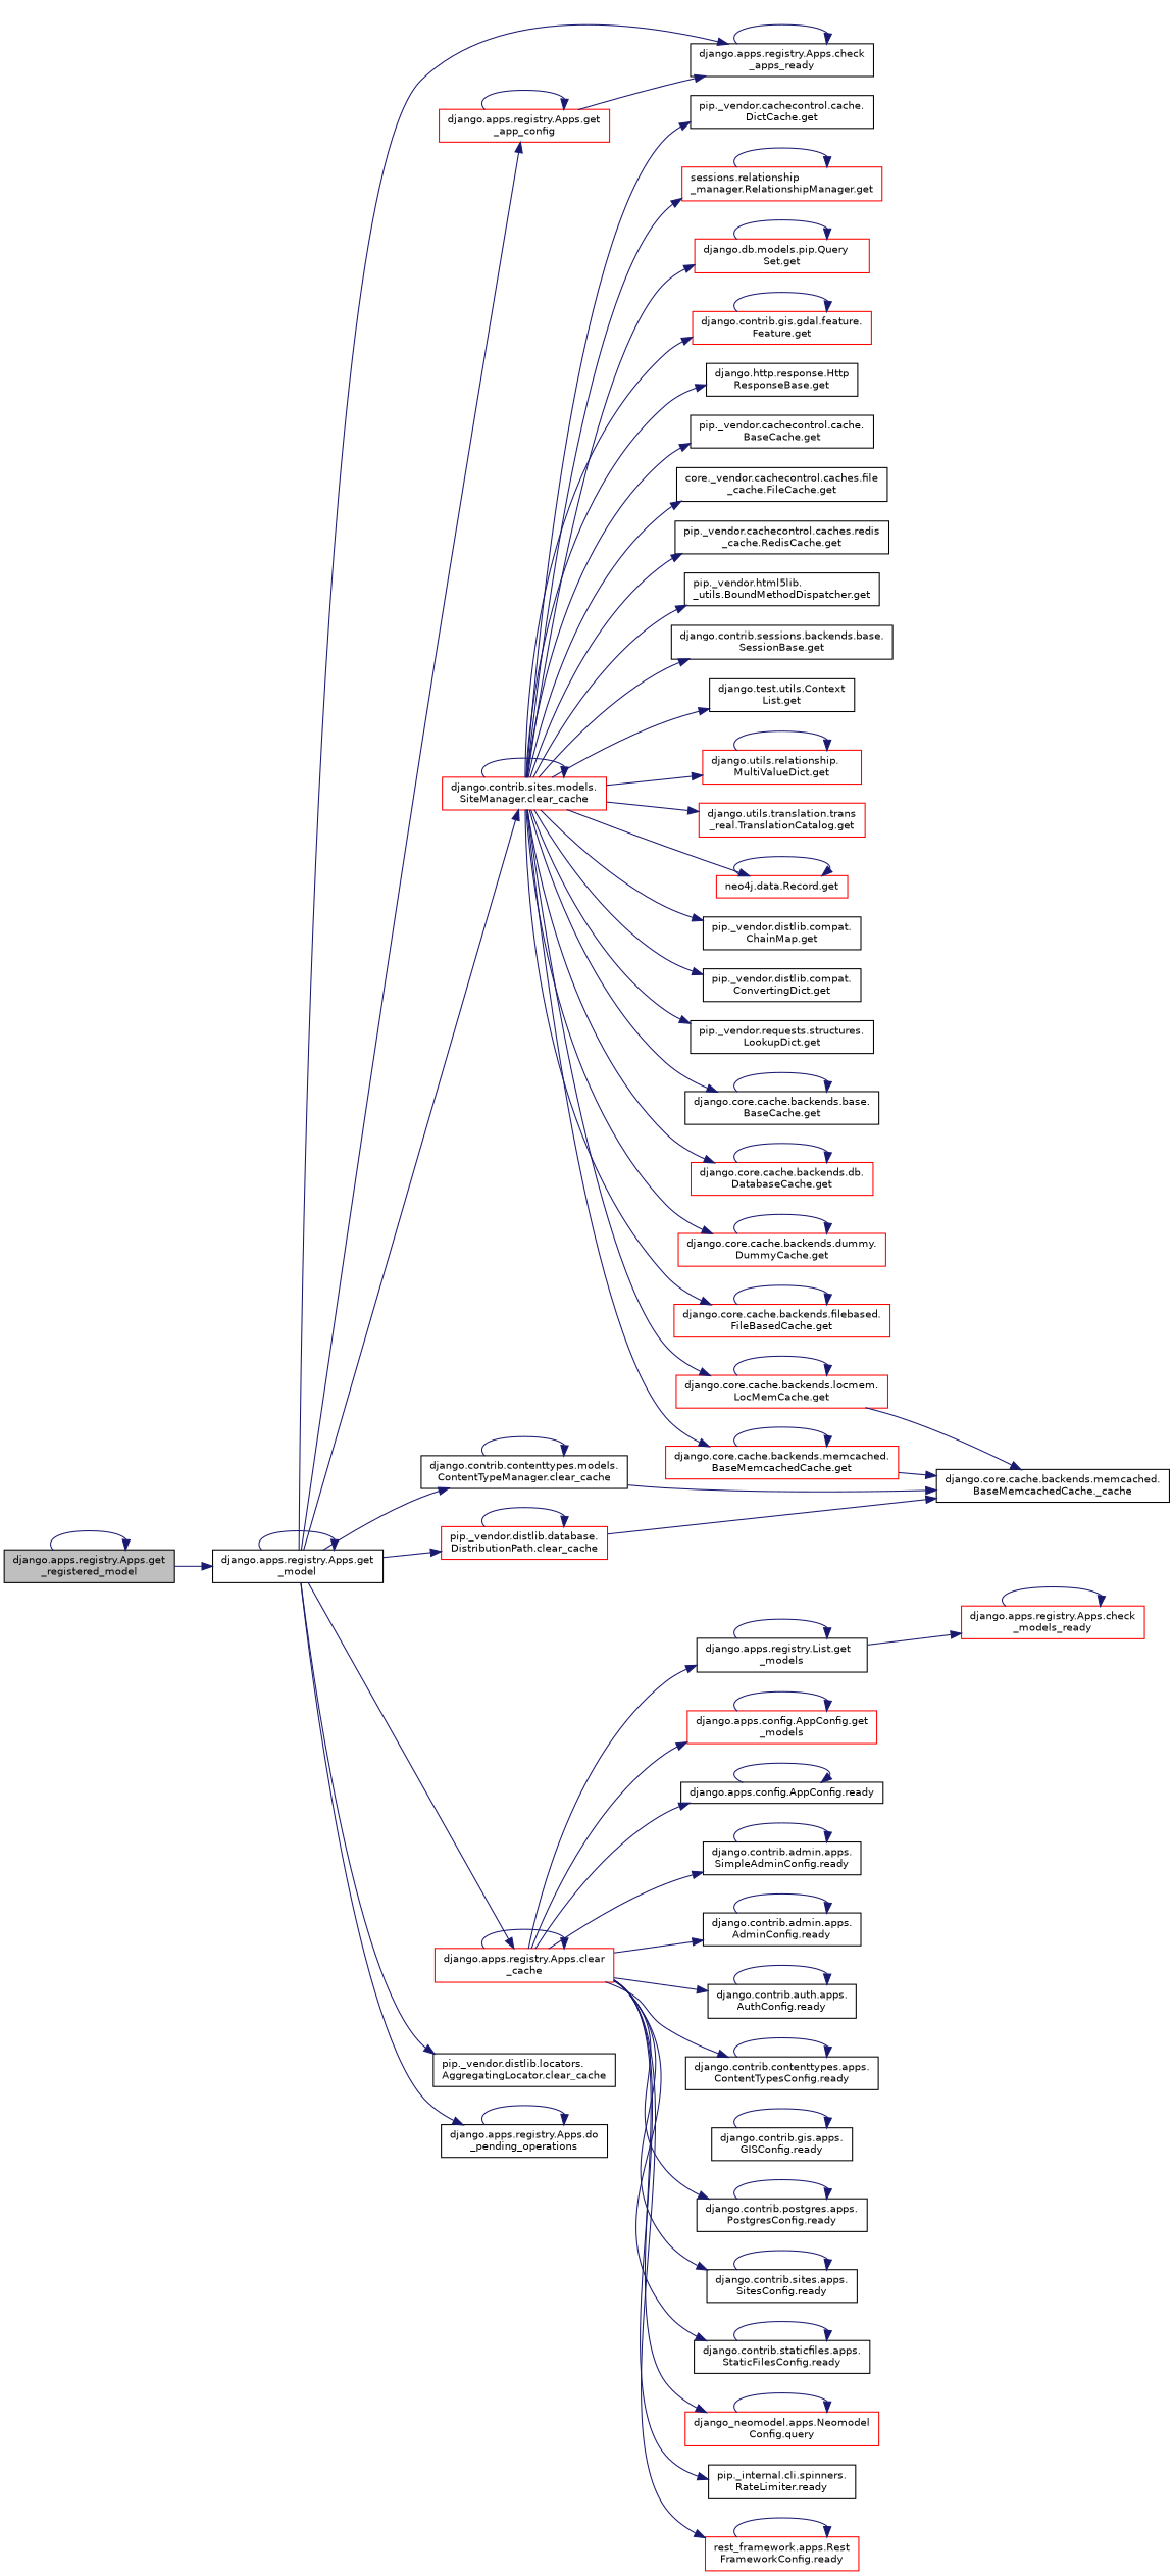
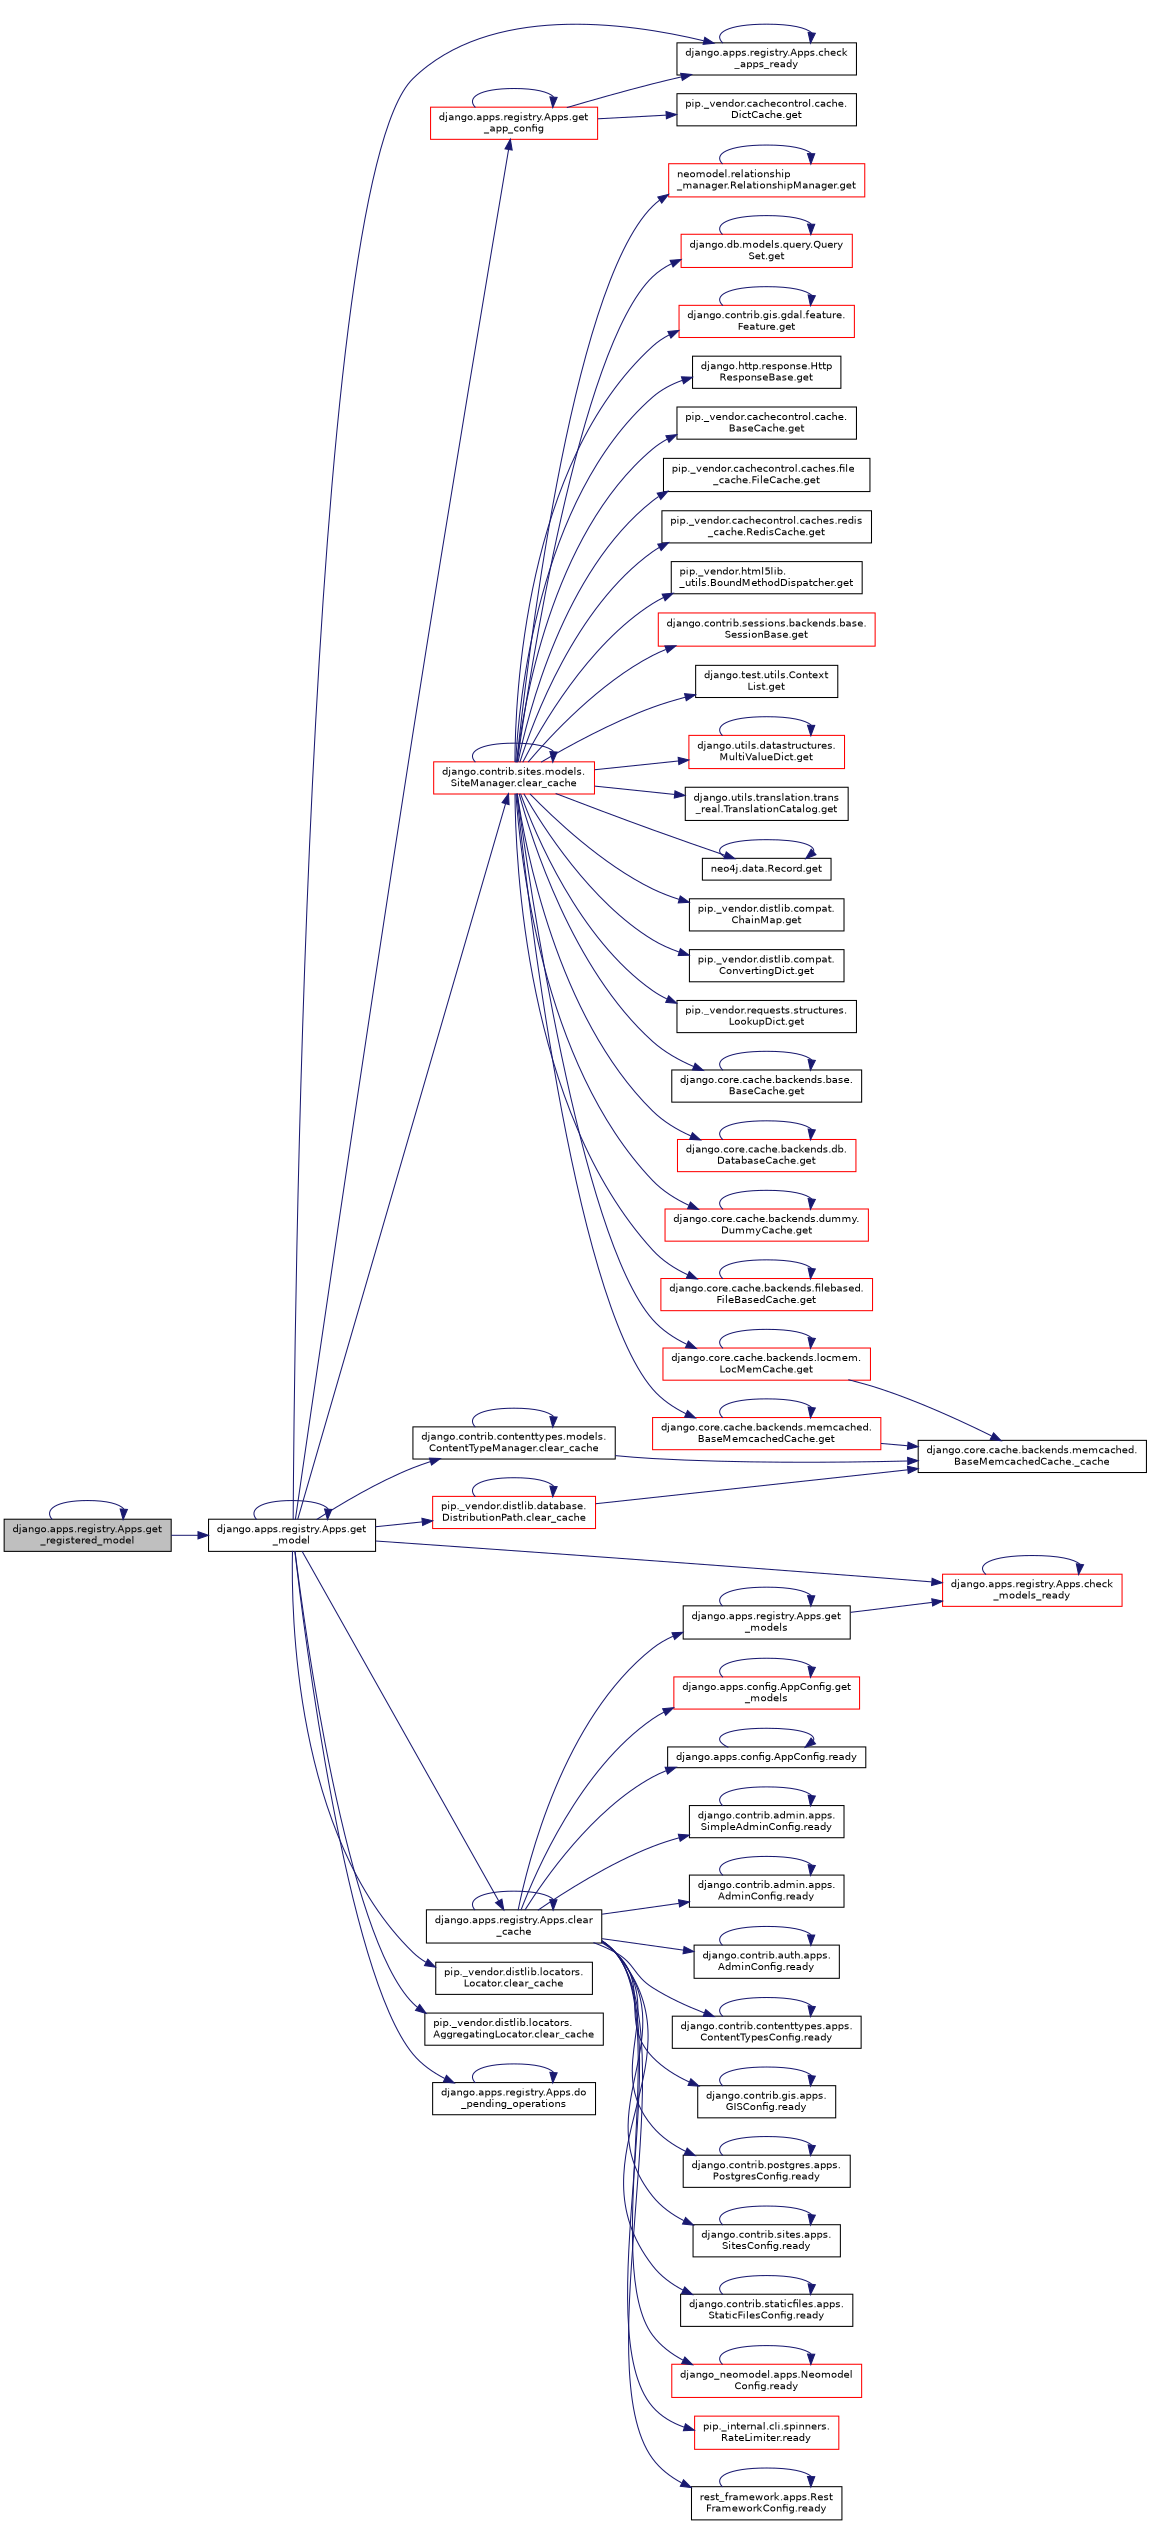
  digraph {
    rankdir=LR
    node [color=black fillcolor=white fontname=Helvetica fontsize=10 shape=record style=filled]
    edge [color=midnightblue fontname=Helvetica fontsize=10 labelfontname=Helvetica labelfontsize=10 style=solid]
    n1 [fillcolor=grey75 fontcolor=black height=0.2 label="django.apps.registry.Apps.get\l_registered_model" width=0.4]
    n2 [height=0.2 label="django.apps.registry.Apps.get\l_model" width=0.4]
    n3 [height=0.2 label="django.apps.registry.Apps.check\l_apps_ready" width=0.4]
    n4 [color=red height=0.2 label="django.apps.registry.Apps.check\l_models_ready" width=0.4]
-   n5 [color=red height=0.2 label="django.apps.registry.Apps.clear\l_cache" width=0.4]
+   n5 [height=0.2 label="django.apps.registry.Apps.clear\l_cache" width=0.4]
    n6 [height=0.2 label="django.contrib.contenttypes.models.\lContentTypeManager.clear_cache" width=0.4]
    n7 [color=red height=0.2 label="django.contrib.sites.models.\lSiteManager.clear_cache" width=0.4]
    n8 [color=red height=0.2 label="pip._vendor.distlib.database.\lDistributionPath.clear_cache" width=0.4]
+   n9 [height=0.2 label="pip._vendor.distlib.locators.\lLocator.clear_cache" width=0.4]
    n10 [height=0.2 label="pip._vendor.distlib.locators.\lAggregatingLocator.clear_cache" width=0.4]
    n11 [height=0.2 label="django.apps.registry.Apps.do\l_pending_operations" width=0.4]
    n12 [color=red height=0.2 label="django.apps.registry.Apps.get\l_app_config" width=0.4]
    n13 [color=red height=0.2 label="django.apps.config.AppConfig.get\l_models" width=0.4]
-   n14 [height=0.2 label="django.apps.registry.List.get\l_models" width=0.4]
+   n14 [height=0.2 label="django.apps.registry.Apps.get\l_models" width=0.4]
    n15 [height=0.2 label="django.apps.config.AppConfig.ready" width=0.4]
    n16 [height=0.2 label="django.contrib.admin.apps.\lSimpleAdminConfig.ready" width=0.4]
    n17 [height=0.2 label="django.contrib.admin.apps.\lAdminConfig.ready" width=0.4]
-   n18 [height=0.2 label="django.contrib.auth.apps.\lAuthConfig.ready" width=0.4]
+   n18 [height=0.2 label="django.contrib.auth.apps.\lAdminConfig.ready" width=0.4]
    n19 [height=0.2 label="django.contrib.contenttypes.apps.\lContentTypesConfig.ready" width=0.4]
    n20 [height=0.2 label="django.contrib.gis.apps.\lGISConfig.ready" width=0.4]
    n21 [height=0.2 label="django.contrib.postgres.apps.\lPostgresConfig.ready" width=0.4]
    n22 [height=0.2 label="django.contrib.sites.apps.\lSitesConfig.ready" width=0.4]
    n23 [height=0.2 label="django.contrib.staticfiles.apps.\lStaticFilesConfig.ready" width=0.4]
-   n24 [color=red height=0.2 label="django_neomodel.apps.Neomodel\lConfig.query" width=0.4]
-   n25 [height=0.2 label="pip._internal.cli.spinners.\lRateLimiter.ready" width=0.4]
-   n26 [color=red height=0.2 label="rest_framework.apps.Rest\lFrameworkConfig.ready" width=0.4]
+   n24 [color=red height=0.2 label="django_neomodel.apps.Neomodel\lConfig.ready" width=0.4]
+   n25 [color=red height=0.2 label="pip._internal.cli.spinners.\lRateLimiter.ready" width=0.4]
+   n26 [height=0.2 label="rest_framework.apps.Rest\lFrameworkConfig.ready" width=0.4]
    n27 [height=0.2 label="django.core.cache.backends.memcached.\lBaseMemcachedCache._cache" width=0.4]
-   n28 [color=red height=0.2 label="sessions.relationship\l_manager.RelationshipManager.get" width=0.4]
-   n29 [color=red height=0.2 label="django.db.models.pip.Query\lSet.get" width=0.4]
+   n28 [color=red height=0.2 label="neomodel.relationship\l_manager.RelationshipManager.get" width=0.4]
+   n29 [color=red height=0.2 label="django.db.models.query.Query\lSet.get" width=0.4]
    n30 [color=red height=0.2 label="django.contrib.gis.gdal.feature.\lFeature.get" width=0.4]
    n31 [height=0.2 label="django.http.response.Http\lResponseBase.get" width=0.4]
    n32 [height=0.2 label="pip._vendor.cachecontrol.cache.\lBaseCache.get" width=0.4]
    n33 [height=0.2 label="pip._vendor.cachecontrol.cache.\lDictCache.get" width=0.4]
-   n34 [height=0.2 label="core._vendor.cachecontrol.caches.file\l_cache.FileCache.get" width=0.4]
+   n34 [height=0.2 label="pip._vendor.cachecontrol.caches.file\l_cache.FileCache.get" width=0.4]
    n35 [height=0.2 label="pip._vendor.cachecontrol.caches.redis\l_cache.RedisCache.get" width=0.4]
    n36 [height=0.2 label="pip._vendor.html5lib.\l_utils.BoundMethodDispatcher.get" width=0.4]
-   n37 [height=0.2 label="django.contrib.sessions.backends.base.\lSessionBase.get" width=0.4]
+   n37 [color=red height=0.2 label="django.contrib.sessions.backends.base.\lSessionBase.get" width=0.4]
    n38 [height=0.2 label="django.test.utils.Context\lList.get" width=0.4]
-   n39 [color=red height=0.2 label="django.utils.relationship.\lMultiValueDict.get" width=0.4]
-   n40 [color=red height=0.2 label="django.utils.translation.trans\l_real.TranslationCatalog.get" width=0.4]
-   n41 [color=red height=0.2 label="neo4j.data.Record.get" width=0.4]
+   n39 [color=red height=0.2 label="django.utils.datastructures.\lMultiValueDict.get" width=0.4]
+   n40 [height=0.2 label="django.utils.translation.trans\l_real.TranslationCatalog.get" width=0.4]
+   n41 [height=0.2 label="neo4j.data.Record.get" width=0.4]
    n42 [height=0.2 label="pip._vendor.distlib.compat.\lChainMap.get" width=0.4]
    n43 [height=0.2 label="pip._vendor.distlib.compat.\lConvertingDict.get" width=0.4]
    n44 [height=0.2 label="pip._vendor.requests.structures.\lLookupDict.get" width=0.4]
    n45 [height=0.2 label="django.core.cache.backends.base.\lBaseCache.get" width=0.4]
    n46 [color=red height=0.2 label="django.core.cache.backends.db.\lDatabaseCache.get" width=0.4]
    n47 [color=red height=0.2 label="django.core.cache.backends.dummy.\lDummyCache.get" width=0.4]
    n48 [color=red height=0.2 label="django.core.cache.backends.filebased.\lFileBasedCache.get" width=0.4]
    n49 [color=red height=0.2 label="django.core.cache.backends.locmem.\lLocMemCache.get" width=0.4]
    n50 [color=red height=0.2 label="django.core.cache.backends.memcached.\lBaseMemcachedCache.get" width=0.4]
    n1 -> n1
    n1 -> n2
    n2 -> n2
    n2 -> n3
+   n2 -> n4
    n2 -> n5
    n2 -> n6
    n2 -> n7
    n2 -> n8
+   n2 -> n9
    n2 -> n10
    n2 -> n11
    n2 -> n12
    n3 -> n3
    n4 -> n4
    n5 -> n5
    n5 -> n13
    n5 -> n14
    n5 -> n15
    n5 -> n16
    n5 -> n17
    n5 -> n18
    n5 -> n19
+   n5 -> n20
    n5 -> n21
    n5 -> n22
    n5 -> n23
    n5 -> n24
    n5 -> n25
    n5 -> n26
    n6 -> n6
    n6 -> n27
    n7 -> n7
    n7 -> n28
    n7 -> n29
    n7 -> n30
    n7 -> n31
    n7 -> n32
-   n7 -> n33
+   n12 -> n33
    n7 -> n34
    n7 -> n35
    n7 -> n36
    n7 -> n37
    n7 -> n38
    n7 -> n39
    n7 -> n40
    n7 -> n41
    n7 -> n42
    n7 -> n43
    n7 -> n44
    n7 -> n45
    n7 -> n46
    n7 -> n47
    n7 -> n48
    n7 -> n49
    n7 -> n50
    n8 -> n8
    n8 -> n27
    n11 -> n11
    n12 -> n3
    n12 -> n12
    n13 -> n13
    n14 -> n4
    n14 -> n14
    n15 -> n15
    n16 -> n16
    n17 -> n17
    n18 -> n18
    n19 -> n19
    n20 -> n20
    n21 -> n21
    n22 -> n22
    n23 -> n23
    n24 -> n24
    n26 -> n26
    n28 -> n28
    n29 -> n29
    n30 -> n30
    n39 -> n39
    n41 -> n41
    n45 -> n45
    n46 -> n46
    n47 -> n47
    n48 -> n48
    n49 -> n27
    n49 -> n49
    n50 -> n27
    n50 -> n50
  }
